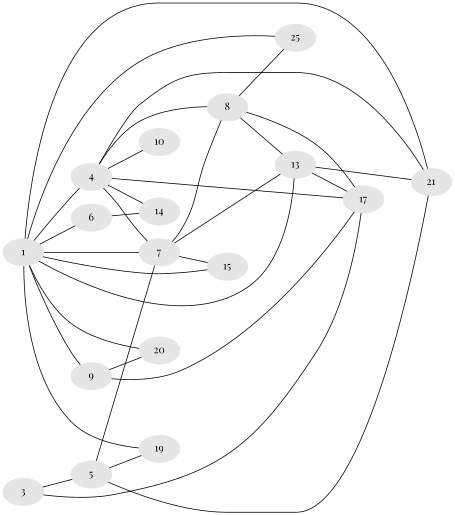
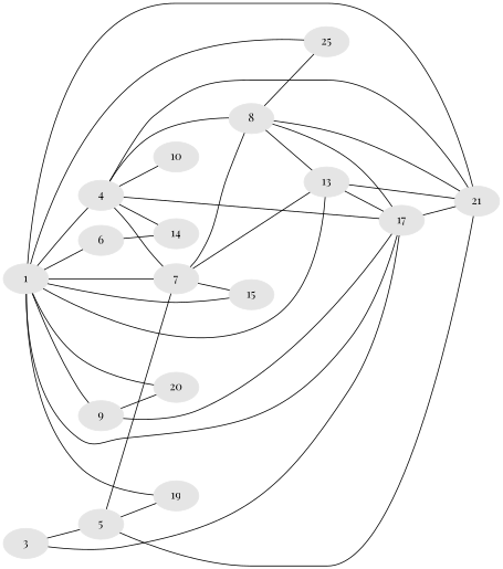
  graph {
    fontname="Playfair Display"
    rankdir=LR
    node [color=gray90 fontname="Playfair Display" style=filled]
    edge [fontname="Playfair Display" weight=1.0]
    1
    4
    6
    7
    9
    13
    15
    17
    19
    20
    21
    25
    8
    10
    14
    3
    5
    1 -- 4 [weight=3.0]
    1 -- 6 [weight=2.0]
    1 -- 7 [weight=2.0]
    1 -- 9 [weight=2.0]
    1 -- 13
    1 -- 15
+   1 -- 17
    1 -- 19
    1 -- 20
    1 -- 21
    1 -- 25
    4 -- 7
    4 -- 17 [weight=3.0]
    4 -- 21
    4 -- 8 [weight=3.0]
    4 -- 10
    4 -- 14 [weight=2.0]
    6 -- 14
    7 -- 13 [weight=2.0]
    7 -- 15
    7 -- 8
    9 -- 17
    9 -- 20 [weight=3.0]
    13 -- 17
    13 -- 21 [weight=2.0]
+   17 -- 21 [weight=4.0]
    8 -- 13
    8 -- 17 [weight=2.0]
+   8 -- 21 [weight=3.0]
    8 -- 25
    3 -- 17
    3 -- 5
    5 -- 7 [weight=3.0]
    5 -- 19
    5 -- 21 [weight=3.0]
  }
